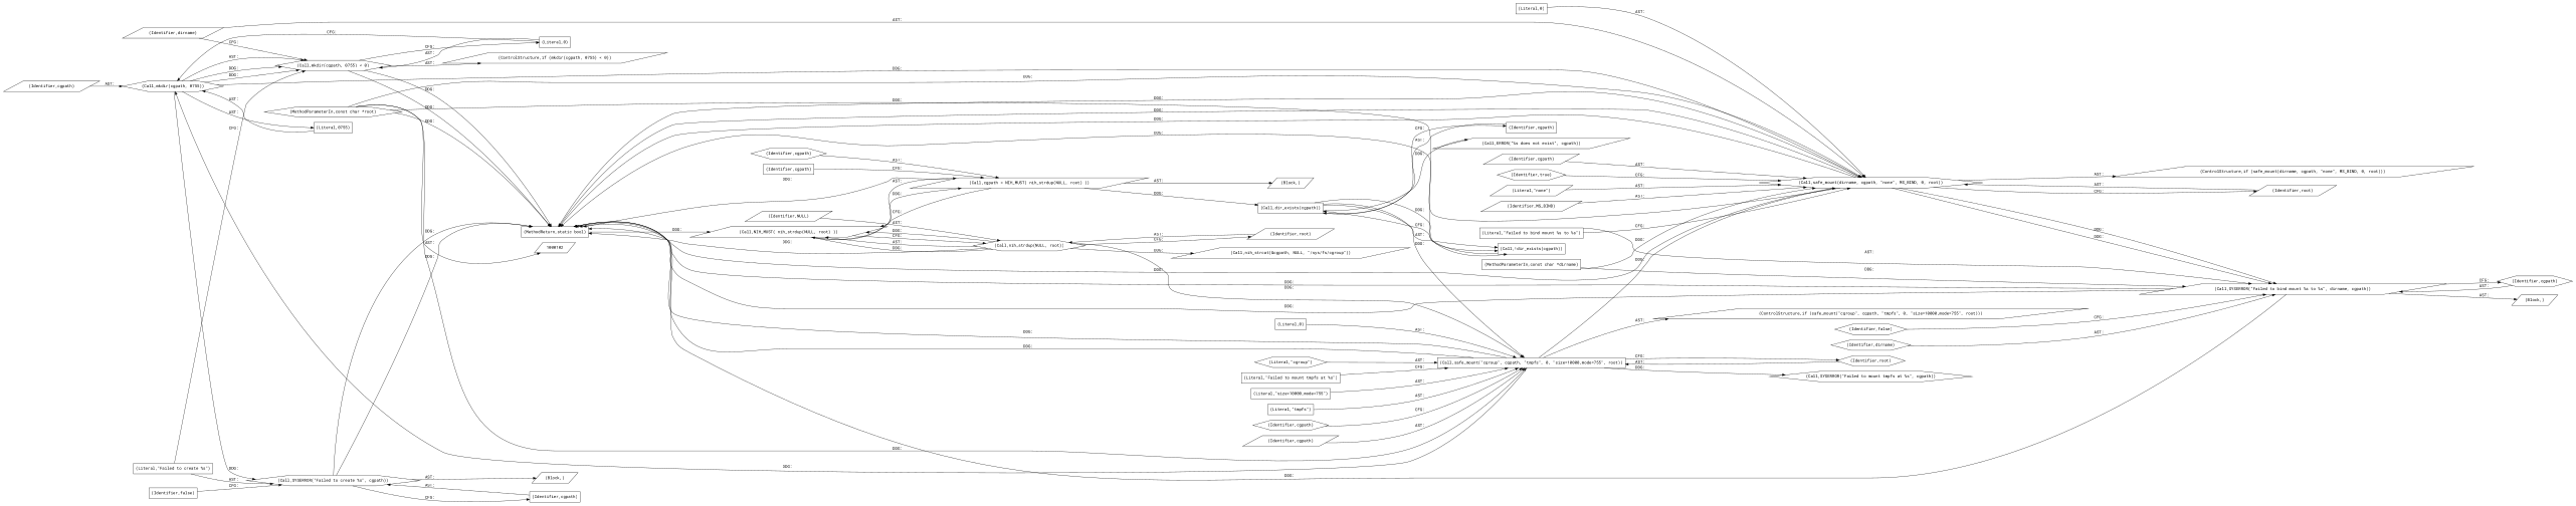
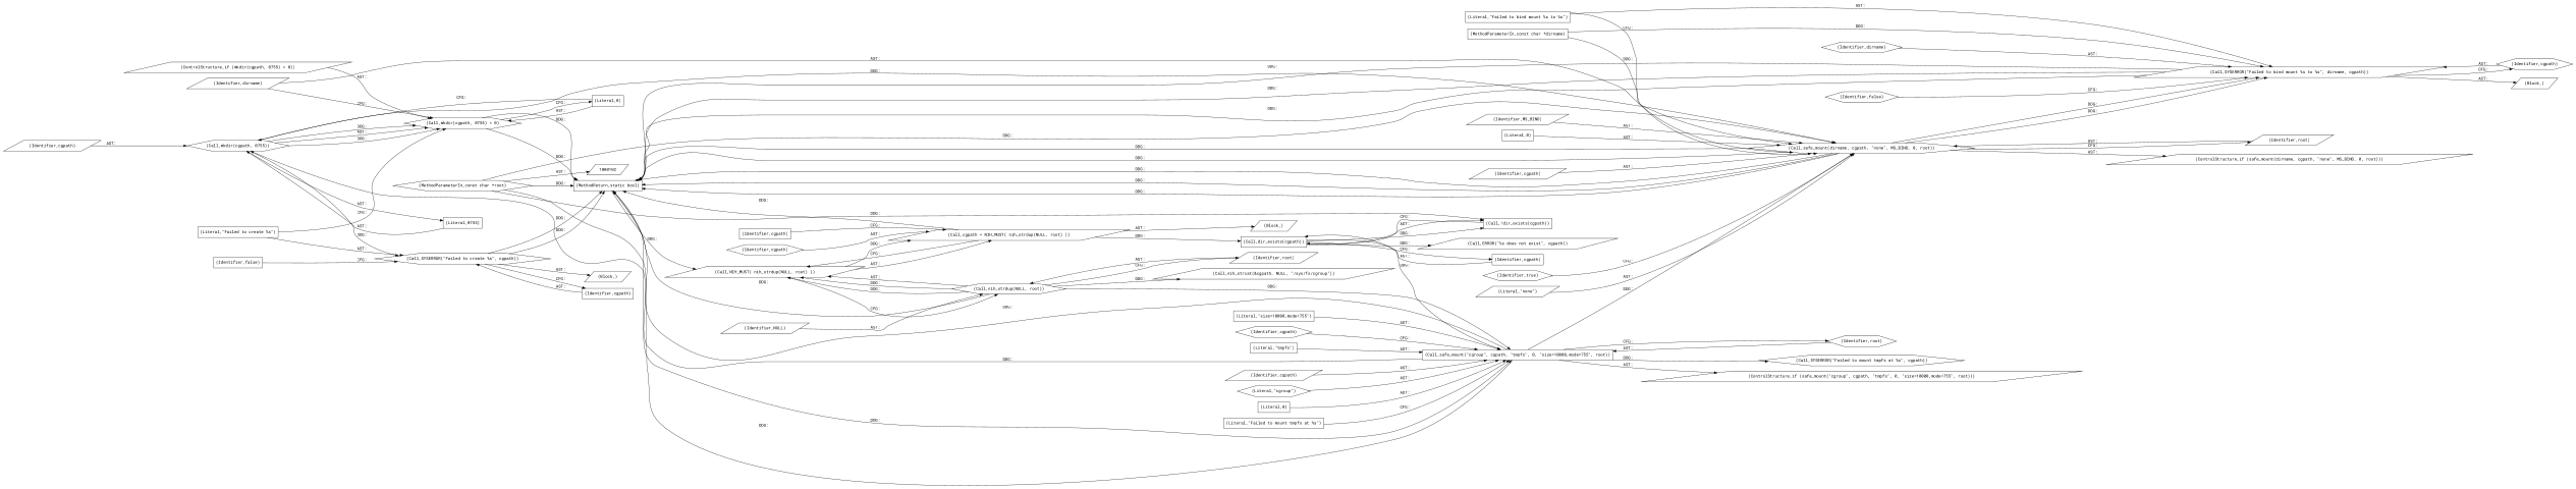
  digraph {
    fontname="Roboto Mono"
    rankdir=LR
    node [fontname="Roboto Mono" shape=parallelogram]
    edge [fontname="Roboto Mono"]
    n1 [label="(Call,mkdir(cgpath, 0755))" shape=hexagon]
    n2 [label="(Call,mkdir(cgpath, 0755) < 0)" shape=hexagon]
    n3 [label="(Call,SYSERROR(\"Failed to create %s\", cgpath))" shape=hexagon]
    n4 [label="(Call,safe_mount(dirname, cgpath, \"none\", MS_BIND, 0, root))" shape=hexagon]
    n5 [label="(Literal,0755)" shape=box]
    n6 [label="(MethodReturn,static bool)" shape=box]
    n7 [label="(Literal,0)" shape=box]
    n8 [label="(ControlStructure,if (mkdir(cgpath, 0755) < 0))"]
    n9 [label="(Identifier,cgpath)" shape=box]
    n10 [label="(Block,)"]
    n11 [label="(Call,SYSERROR(\"Failed to bind mount %s to %s\", dirname, cgpath))"]
    n12 [label="(Identifier,root)"]
    n13 [label="(ControlStructure,if (safe_mount(dirname, cgpath, \"none\", MS_BIND, 0, root)))"]
    n14 [label="(Call,safe_mount(\"cgroup\", cgpath, \"tmpfs\", 0, \"size=10000,mode=755\", root))" shape=box]
    n15 [label="(Call,SYSERROR(\"Failed to mount tmpfs at %s\", cgpath))" shape=hexagon]
    n16 [label="(Identifier,root)" shape=hexagon]
    n17 [label="(ControlStructure,if (safe_mount(\"cgroup\", cgpath, \"tmpfs\", 0, \"size=10000,mode=755\", root)))"]
    n18 [label="(Call,NIH_MUST( nih_strdup(NULL, root) ))"]
    n19 [label="(Call,dir_exists(cgpath))" shape=box]
    n20 [label="(Identifier,cgpath)" shape=box]
    n21 [label="(Call,ERROR(\"%s does not exist\", cgpath))"]
    n22 [label="(Call,!dir_exists(cgpath))" shape=box]
    n23 [label="(Call,cgpath = NIH_MUST( nih_strdup(NULL, root) ))"]
    n24 [label="(Block,)"]
    n25 [label="(Call,nih_strdup(NULL, root))" shape=hexagon]
    n26 [label="(Call,nih_strcat(&cgpath, NULL, \"/sys/fs/cgroup\"))"]
    n27 [label="(Identifier,root)"]
    n28 [label="(MethodParameterIn,const char *root)" shape=hexagon]
    1000102
    n30 [label="(Identifier,cgpath)" shape=hexagon]
    n31 [label="(Block,)"]
    n32 [label="(Literal,\"Failed to mount tmpfs at %s\")" shape=box]
    n33 [label="(Identifier,cgpath)" shape=hexagon]
    n34 [label="(Literal,\"size=10000,mode=755\")" shape=box]
    n35 [label="(Literal,0)" shape=box]
    n36 [label="(Identifier,false)" shape=box]
    n37 [label="(Identifier,NULL)"]
    n38 [label="(Literal,\"tmpfs\")" shape=box]
    n39 [label="(Identifier,cgpath)"]
    n40 [label="(Identifier,true)" shape=hexagon]
    n41 [label="(Identifier,dirname)"]
    n42 [label="(Identifier,cgpath)" shape=box]
    n43 [label="(Literal,\"Failed to bind mount %s to %s\")" shape=box]
    n44 [label="(Identifier,false)" shape=hexagon]
    n45 [label="(Identifier,cgpath)"]
    n46 [label="(Literal,0)" shape=box]
    n47 [label="(Literal,\"none\")"]
    n48 [label="(Identifier,cgpath)" shape=hexagon]
    n49 [label="(Identifier,dirname)" shape=hexagon]
    n50 [label="(Literal,\"cgroup\")" shape=hexagon]
    n51 [label="(Identifier,cgpath)"]
    n52 [label="(Literal,\"Failed to create %s\")" shape=box]
    n53 [label="(Identifier,MS_BIND)"]
    n54 [label="(MethodParameterIn,const char *dirname)" shape=box]
    n1 -> n2 [label="AST: "]
    n1 -> n2 [label="DDG: "]
    n1 -> n2 [label="DDG: "]
    n1 -> n3 [label="DDG: "]
    n1 -> n4 [label="DDG: "]
    n1 -> n5 [label="AST: "]
    n2 -> n6 [label="DDG: "]
    n2 -> n6 [label="DDG: "]
    n2 -> n7 [label="CFG: "]
-   n2 -> n8 [label="AST: "]
+   n8 -> n2 [label="AST: "]
    n3 -> n6 [label="DDG: "]
    n3 -> n6 [label="DDG: "]
    n3 -> n9 [label="CFG: "]
    n3 -> n10 [label="AST: "]
    n4 -> n6 [label="DDG: "]
    n4 -> n6 [label="DDG: "]
    n4 -> n6 [label="DDG: "]
    n4 -> n6 [label="DDG: "]
    n4 -> n6 [label="DDG: "]
    n4 -> n11 [label="DDG: "]
    n4 -> n11 [label="DDG: "]
    n4 -> n12 [label="CFG: "]
    n4 -> n13 [label="AST: "]
    n5 -> n1 [label="AST: "]
    n6 -> n18 [label="DDG: "]
    n7 -> n1 [label="CFG: "]
    n7 -> n2 [label="AST: "]
    n9 -> n3 [label="AST: "]
    n11 -> n6 [label="DDG: "]
    n11 -> n6 [label="DDG: "]
    n11 -> n6 [label="DDG: "]
    n11 -> n30 [label="CFG: "]
    n11 -> n31 [label="AST: "]
    n12 -> n4 [label="AST: "]
    n14 -> n1 [label="DDG: "]
    n14 -> n4 [label="DDG: "]
    n14 -> n6 [label="DDG: "]
    n14 -> n6 [label="DDG: "]
    n14 -> n15 [label="DDG: "]
    n14 -> n16 [label="CFG: "]
    n14 -> n17 [label="AST: "]
    n16 -> n14 [label="AST: "]
    n18 -> n23 [label="AST: "]
    n18 -> n23 [label="DDG: "]
    n18 -> n25 [label="CFG: "]
    n19 -> n14 [label="DDG: "]
    n19 -> n20 [label="CFG: "]
    n19 -> n21 [label="DDG: "]
    n19 -> n22 [label="AST: "]
    n19 -> n22 [label="DDG: "]
    n20 -> n19 [label="AST: "]
    n22 -> n19 [label="CFG: "]
    n23 -> n6 [label="DDG: "]
    n23 -> n18 [label="CFG: "]
    n23 -> n19 [label="DDG: "]
    n23 -> n24 [label="AST: "]
    n25 -> n6 [label="DDG: "]
    n25 -> n14 [label="DDG: "]
    n25 -> n18 [label="AST: "]
    n25 -> n18 [label="DDG: "]
    n25 -> n18 [label="DDG: "]
    n25 -> n26 [label="DDG: "]
    n25 -> n27 [label="CFG: "]
    n27 -> n25 [label="AST: "]
    n28 -> n4 [label="DDG: "]
    n28 -> n6 [label="DDG: "]
    n28 -> n14 [label="DDG: "]
    n28 -> n22 [label="DDG: "]
    n28 -> 1000102 [label="AST: "]
    n30 -> n11 [label="AST: "]
    n32 -> n14 [label="CFG: "]
    n33 -> n23 [label="AST: "]
    n34 -> n14 [label="AST: "]
    n35 -> n4 [label="AST: "]
    n36 -> n3 [label="CFG: "]
    n37 -> n25 [label="AST: "]
    n38 -> n14 [label="AST: "]
    n39 -> n4 [label="AST: "]
    n40 -> n4 [label="CFG: "]
    n41 -> n2 [label="CFG: "]
    n41 -> n4 [label="AST: "]
    n42 -> n23 [label="CFG: "]
    n43 -> n4 [label="CFG: "]
    n43 -> n11 [label="AST: "]
    n44 -> n11 [label="CFG: "]
    n45 -> n14 [label="AST: "]
    n46 -> n14 [label="AST: "]
    n47 -> n4 [label="AST: "]
    n48 -> n14 [label="CFG: "]
    n49 -> n11 [label="AST: "]
    n50 -> n14 [label="AST: "]
    n51 -> n1 [label="AST: "]
    n52 -> n2 [label="CFG: "]
    n52 -> n3 [label="AST: "]
    n53 -> n4 [label="AST: "]
    n54 -> n4 [label="DDG: "]
    n54 -> n11 [label="DDG: "]
  }
